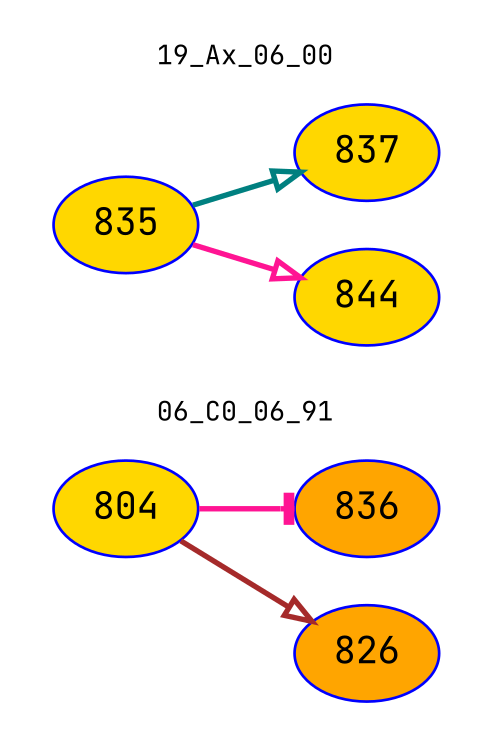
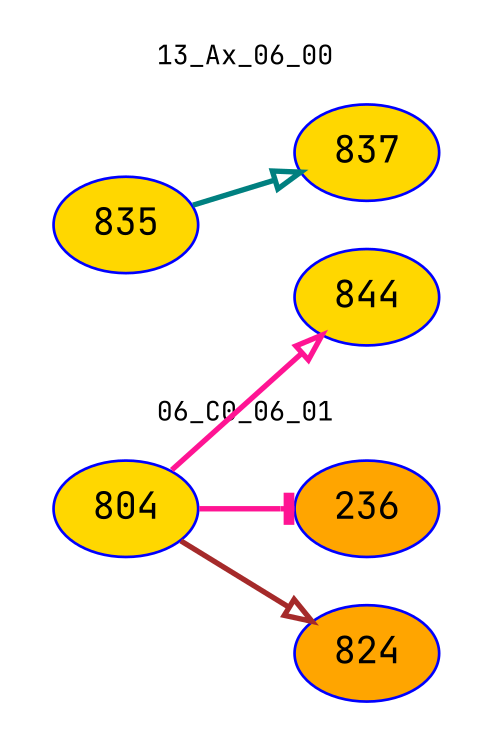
  digraph {
    fontname="JetBrains Mono"
    rankdir=LR
    node [color=blue fillcolor=gold fontname="JetBrains Mono" style=filled]
    edge [arrowhead=onormal color=deeppink fontname="JetBrains Mono" style=bold]
    n1 [label=835]
    n2 [label=837]
    n3 [label=844]
    n4 [label=804]
-   n5 [fillcolor=orange label=826]
-   n6 [fillcolor=orange label=836]
+   n5 [fillcolor=orange label=824]
+   n6 [fillcolor=orange label=236]
    subgraph cluster_1 {
      color=white
      fontsize=10
-     label="19_Ax_06_00"
+     label="13_Ax_06_00"
      n1
      n2
      n3
    }
    subgraph cluster_2 {
      color=white
      fontsize=10
-     label="06_C0_06_91"
+     label="06_C0_06_01"
      n4
      n5
      n6
    }
    n1 -> n2 [color=teal]
-   n1 -> n3
+   n4 -> n3
    n4 -> n5 [color=brown]
    n4 -> n6 [arrowhead=tee]
  }
